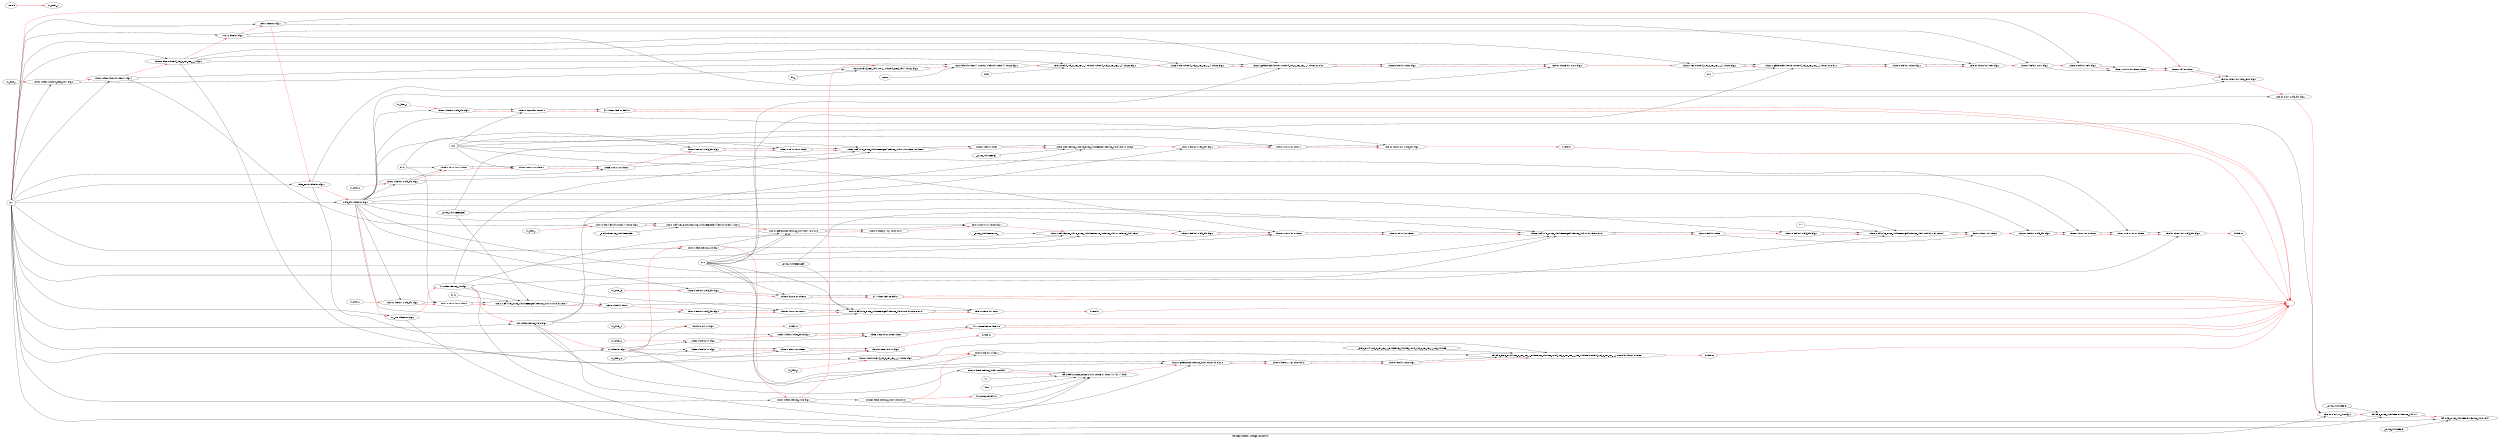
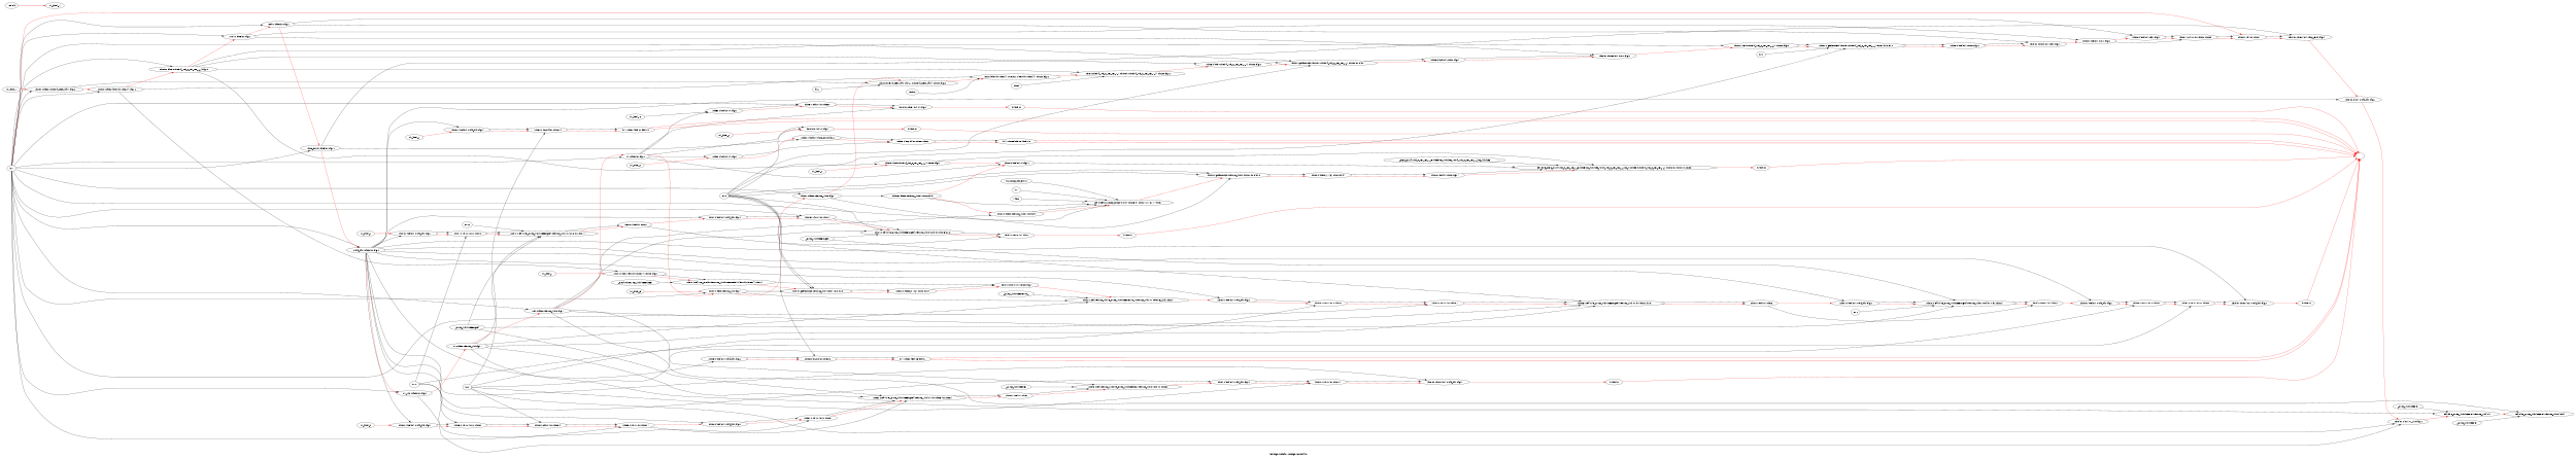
  digraph {
    compound=true
    fontname="Patrick Hand"
    label="Black edges - dataflow, red edges - control flow"
    rankdir=LR
    node [fontname="Patrick Hand"]
    edge [fontname="Patrick Hand"]
    n1 [label="  %t2888 = alloca %struct.xf_accel_utils*, align 8"]
    n2 [label="  %t2889 = alloca %\"class.hls::stream\"*, align 8"]
    n3 [label="  store %struct.xf_accel_utils* %this_, %struct.xf_accel_utils** %t2888, align 8"]
    n4 [label="  %t2890 = alloca %struct.xf_Mat_0_256_256_1_*, align 8"]
    n5 [label="  store %\"class.hls::stream\"* %srcStrm, %\"class.hls::stream\"** %t2889, align 8"]
    n6 [label="  %t2917 = load %\"class.hls::stream\"** %t2889, align 8"]
    n7 [label="  %rows = alloca i32, align 4"]
    n8 [label="  store %struct.xf_Mat_0_256_256_1_* %dstMat, %struct.xf_Mat_0_256_256_1_** %t2890, align 8"]
    n9 [label="  %t2893 = load %struct.xf_Mat_0_256_256_1_** %t2890, align 8"]
    n10 [label="  %t2896 = load %struct.xf_Mat_0_256_256_1_** %t2890, align 8"]
    n11 [label="  %t2943 = load %struct.xf_Mat_0_256_256_1_** %t2890, align 8"]
    n12 [label="  %t2918 = call i64 @_ZN3hls6streamI7ap_uintILi64EEE4readEv(%\"class.hls::stream\"* %t2917)"]
    n13 [label="  %cols = alloca i32, align 4"]
    n14 [label="  store i32 %t2895, i32* %rows, align 4"]
    n15 [label="  %t2899 = load i32* %rows, align 4"]
    n16 [label="  %t2894 = getelementptr inbounds %struct.xf_Mat_0_256_256_1_* %t2893, i32 0, i32 1"]
    n17 [label="  %t2897 = getelementptr inbounds %struct.xf_Mat_0_256_256_1_* %t2896, i32 0, i32 2"]
    n18 [label="  %t2944 = load i32* %i, align 4"]
    n19 [label="  call void @_ZL51p_ZN2xf16Mat_0_256_256_1_5writeIEEi7ap_uintILi8EE_1P19xf_Mat_0_256_256_1_i7ap_uintILi8EE(%struct.xf_Mat_0_256_256_1_* %t2943, i32 %t2944, i8 %t2949)"]
    n20 [label="  %loop_count = alloca i32, align 4"]
    n21 [label="  store i32 %t2898, i32* %cols, align 4"]
    n22 [label="  %t2900 = load i32* %cols, align 4"]
    n23 [label="  %t2901 = mul nsw i32 %t2899, %t2900"]
    n24 [label="  %valid_bits = alloca i32, align 4"]
    n25 [label="  store i32 %t2902, i32* %loop_count, align 4"]
    n26 [label="  %t2904 = load i32* %loop_count, align 4"]
    n27 [label="  %N_size = alloca i32, align 4"]
    n28 [label="  store i32 0, i32* %valid_bits, align 4"]
    n29 [label="  %t2906 = load i32* %valid_bits, align 4"]
    n30 [label="  %t2908 = load i32* %valid_bits, align 4"]
    n31 [label="  %t2910 = load i32* %valid_bits, align 4"]
    n32 [label="  %t2914 = load i32* %valid_bits, align 4"]
    n33 [label="  %t2922 = load i32* %valid_bits, align 4"]
    n34 [label="  %t2927 = load i32* %valid_bits, align 4"]
    n35 [label="  %t2929 = load i32* %valid_bits, align 4"]
    n36 [label="  store i32 %t2931, i32* %valid_bits, align 4"]
    n37 [label="  %t2932 = load i32* %valid_bits, align 4"]
    n38 [label="  %t2936 = load i32* %valid_bits, align 4"]
    n39 [label="  %t2941 = load i32* %valid_bits, align 4"]
    n40 [label="  store i32 %t2942, i32* %valid_bits, align 4"]
    n41 [label="  %t2905 = icmp slt i32 %t2903, %t2904"]
    n42 [label="  %r = alloca %class.ap_uint, align 1"]
    n43 [label="  store i32 8, i32* %N_size, align 4"]
    n44 [label="  %t2907 = icmp slt i32 %t2906, 8"]
    n45 [label="  %t2909 = icmp ne i32 %t2908, 0"]
    n46 [label="  %t2911 = sub nsw i32 64, %t2910"]
    n47 [label="  %t2915 = sub nsw i32 %t2914, 1"]
    n48 [label="  %t2923 = sub nsw i32 8, %t2922"]
    n49 [label="  %t2928 = call i64* @_ZN7ap_uintILi8EE5rangeEii(%class.ap_uint.0* %out, i32 7, i32 %t2927)"]
    n50 [label="  %t2930 = sub nsw i32 8, %t2929"]
    n51 [label="  br label %8"]
    n52 [label="  %t2933 = sub nsw i32 64, %t2932"]
    n53 [label="  %t2937 = sub nsw i32 64, %t2936"]
    n54 [label="  %t2942 = sub nsw i32 %t2941, 8"]
    n55 [label="  br label %8"]
    n56 [label="  %out = alloca %class.ap_uint.0, align 1"]
    n57 [label="  call void @_ZN7ap_uintILi64EEC1Ev(%class.ap_uint* %r)"]
    n58 [label="  %t2912 = call i64* @_ZN7ap_uintILi64EE5rangeEii(%class.ap_uint* %r, i32 63, i32 %t2911)"]
    n59 [label="  %t2921 = call %class.ap_uint* @_ZN7ap_uintILi64EEaSERKS0_(%class.ap_uint* %r, %class.ap_uint* %t2891)"]
    n60 [label="  %t2925 = call i64* @_ZN7ap_uintILi64EE5rangeEii(%class.ap_uint* %r, i32 %t2924, i32 0)"]
    n61 [label="  %t2938 = call i64* @_ZN7ap_uintILi64EE5rangeEii(%class.ap_uint* %r, i32 %t2935, i32 %t2937)"]
    n62 [label="  %i = alloca i32, align 4"]
    n63 [label="  call void @_ZN7ap_uintILi8EEC1Ev(%class.ap_uint.0* %out)"]
    n64 [label="  %t2916 = call i64* @_ZN7ap_uintILi8EE5rangeEii(%class.ap_uint.0* %out, i32 %t2915, i32 0)"]
    n65 [label="  %t2940 = call %class.ap_uint.0* @_ZN7ap_uintILi8EEaSEm(%class.ap_uint.0* %out, i64 %t2939)"]
    n66 [label="  %t2946 = bitcast %class.ap_uint.0* %out to i8*"]
    n67 [label="  %t2913 = load i64* %t2912"]
    n68 [label="  %t2926 = load i64* %t2925"]
    n69 [label="  %t2939 = load i64* %t2938"]
    n70 [label="  %t2891 = alloca %class.ap_uint, align 1"]
    n71 [label="  store i32 0, i32* %i, align 4"]
    n72 [label="  %t2903 = load i32* %i, align 4"]
    n73 [label="  %t2950 = load i32* %i, align 4"]
    n74 [label="  store i32 %t2951, i32* %i, align 4"]
    n75 [label="  store i64 %t2913, i64* %t2916"]
    n76 [label="  store i64 %t2926, i64* %t2928"]
    n77 [label="  call void @llvm.memcpy.p0i8.p0i8.i64(i8* %t2945, i8* %t2946, i64 1, i32 1, i1 false)"]
    n78 [label="  %t2892 = alloca %class.ap_uint.0, align 1"]
    n79 [label="  %t2919 = getelementptr %class.ap_uint* %t2891, i32 0, i32 0"]
    n80 [label="  br label %2"]
    n81 [label="  %t2951 = add nsw i32 %t2950, 1"]
    n82 [label="  br label %2"]
    n83 [label="  %t2945 = bitcast %class.ap_uint.0* %t2892 to i8*"]
    n84 [label="  %t2947 = getelementptr %class.ap_uint.0* %t2892, i32 0, i32 0"]
    n85 [label="  %t2920 = bitcast [8 x i8]* %t2919 to i64*"]
    n86 [label="  %t2948 = bitcast [1 x i8]* %t2947 to i8*"]
    n87 [label="  %t2895 = load i32* %t2894, align 4"]
    n88 [label="  %t2898 = load i32* %t2897, align 4"]
    n89 [label="  %t2902 = sdiv i32 %t2901, 1"]
    unk_block_1
    "i32 1"
    n92 [label="  %t2924 = sub nsw i32 %t2923, 1"]
    n93 [label="  %t2935 = sub nsw i32 %t2934, 1"]
    this_
    srcStrm
    dstMat
    "i32 0"
    n98 [label="  br i1 %t2909, label %5, label %6"]
    "i32 2"
    "i32 8"
    n101 [label="  %t2934 = add nsw i32 %t2933, 8"]
    n102 [label="  br i1 %t2907, label %4, label %7"]
    n103 [label="  %t2931 = sub nsw i32 64, %t2930"]
    _ZN7ap_uintILi64EEC1Ev
    _ZN7ap_uintILi8EEC1Ev
    ""
    unk_block_2
    n108 [label="  br i1 %t2905, label %3, label %10"]
    unk_block_3
    unk_block_4
    unk_block_5
    n112 [label="  br label %6"]
    unk_block_6
    "i32 64"
    "i32 63"
    _ZN7ap_uintILi64EE5rangeEii
    _ZN7ap_uintILi8EE5rangeEii
    n118 [label="  store i64 %t2918, i64* %t2920, align 1"]
    unk_block_7
    _ZN3hls6streamI7ap_uintILi64EEE4readEv
    _ZN7ap_uintILi64EEaSERKS0_
    "i32 7"
    unk_block_8
    _ZN7ap_uintILi8EEaSEm
    n125 [label="  br label %9"]
    n126 [label="  %t2949 = load i8* %t2948, align 1"]
    unk_block_9
    "i64 1"
    "i1 false"
    "llvm.memcpy.p0i8.p0i8.i64"
    _ZL51p_ZN2xf16Mat_0_256_256_1_5writeIEEi7ap_uintILi8EE_1P19xf_Mat_0_256_256_1_i7ap_uintILi8EE
    unk_block_10
    n133 [label="  ret void"]
    unk_block_11
    n1 -> n2 [color=red weight=2]
    n1 -> n3
    n2 -> n4 [color=red weight=2]
    n2 -> n5
    n2 -> n6
    n3 -> n5 [color=red weight=2]
    n4 -> n7 [color=red weight=2]
    n4 -> n8
    n4 -> n9
    n4 -> n10
    n4 -> n11
    n5 -> n8 [color=red weight=2]
    n6 -> n12 [color=red weight=2]
    n6 -> n12
    n7 -> n13 [color=red weight=2]
    n7 -> n14
    n7 -> n15
    n8 -> n9 [color=red weight=2]
    n9 -> n16 [color=red weight=2]
    n9 -> n16
    n10 -> n17 [color=red weight=2]
    n10 -> n17
    n11 -> n18 [color=red weight=2]
    n11 -> n19
    n12 -> n79 [color=red weight=2]
    n12 -> n118
    n13 -> n20 [color=red weight=2]
    n13 -> n21
    n13 -> n22
    n14 -> n10 [color=red weight=2]
    n15 -> n22 [color=red weight=2]
    n15 -> n23
    n16 -> n87 [color=red weight=2]
    n16 -> n87
    n17 -> n88 [color=red weight=2]
    n17 -> n88
    n18 -> n19
    n19 -> n125 [color=red weight=2]
    n20 -> n24 [color=red weight=2]
    n20 -> n25
    n20 -> n26
    n21 -> n15 [color=red weight=2]
    n22 -> n23 [color=red weight=2]
    n22 -> n23
    n23 -> n89 [color=red weight=2]
    n23 -> n89
    n24 -> n27 [color=red weight=2]
    n24 -> n28
    n24 -> n29
    n24 -> n30
    n24 -> n31
    n24 -> n32
    n24 -> n33
    n24 -> n34
    n24 -> n35
    n24 -> n36
    n24 -> n37
    n24 -> n38
    n24 -> n39
    n24 -> n40
    n25 -> n28 [color=red weight=2]
    n26 -> n41 [color=red weight=2]
    n26 -> n41
    n27 -> n42 [color=red weight=2]
    n27 -> n43
    n28 -> n43 [color=red weight=2]
    n29 -> n44 [color=red weight=2]
    n29 -> n44
    n30 -> n45 [color=red weight=2]
    n30 -> n45
    n31 -> n46 [color=red weight=2]
    n31 -> n46
    n32 -> n47 [color=red weight=2]
    n32 -> n47
    n33 -> n48 [color=red weight=2]
    n33 -> n48
    n34 -> n49 [color=red weight=2]
    n34 -> n49
    n35 -> n50 [color=red weight=2]
    n35 -> n50
    n36 -> n51 [color=red weight=2]
    n37 -> n52 [color=red weight=2]
    n37 -> n52
    n38 -> n53 [color=red weight=2]
    n38 -> n53
    n39 -> n54 [color=red weight=2]
    n39 -> n54
    n40 -> n55 [color=red weight=2]
    n41 -> n108 [color=red weight=2]
    n41 -> n108
    n42 -> n56 [color=red weight=2]
    n42 -> n57
    n42 -> n58
    n42 -> n59
    n42 -> n60
    n42 -> n61
    n43 -> n57 [color=red weight=2]
    n44 -> n102 [color=red weight=2]
    n44 -> n102
    n45 -> n98 [color=red weight=2]
    n45 -> n98
    n46 -> n58 [color=red weight=2]
    n46 -> n58
    n47 -> n64 [color=red weight=2]
    n47 -> n64
    n48 -> n92 [color=red weight=2]
    n48 -> n92
    n49 -> n76 [color=red weight=2]
    n49 -> n76
    n50 -> n103 [color=red weight=2]
    n50 -> n103
    n51 -> "" [color=red]
    n52 -> n101 [color=red weight=2]
    n52 -> n101
    n53 -> n61 [color=red weight=2]
    n53 -> n61
    n54 -> n40 [color=red weight=2]
    n54 -> n40
    n55 -> "" [color=red]
    n56 -> n49
    n56 -> n62 [color=red weight=2]
    n56 -> n63
    n56 -> n64
    n56 -> n65
    n56 -> n66
    n57 -> n63 [color=red weight=2]
    n58 -> n67 [color=red weight=2]
    n58 -> n67
    n59 -> n33 [color=red weight=2]
    n60 -> n68 [color=red weight=2]
    n60 -> n68
    n61 -> n69 [color=red weight=2]
    n61 -> n69
    n62 -> n18
    n62 -> n70 [color=red weight=2]
    n62 -> n71
    n62 -> n72
    n62 -> n73
    n62 -> n74
    n64 -> n75 [color=red weight=2]
    n64 -> n75
    n65 -> n39 [color=red weight=2]
    n66 -> n77 [color=red weight=2]
    n66 -> n77
    n67 -> n32 [color=red weight=2]
    n67 -> n75
    n68 -> n34 [color=red weight=2]
    n68 -> n76
    n69 -> n65 [color=red weight=2]
    n69 -> n65
    n70 -> n59
    n70 -> n78 [color=red weight=2]
    n70 -> n79
    n71 -> n80 [color=red weight=2]
    n72 -> n26 [color=red weight=2]
    n72 -> n41
    n73 -> n81 [color=red weight=2]
    n73 -> n81
    n74 -> n82 [color=red weight=2]
    n75 -> n112 [color=red weight=2]
    n76 -> n35 [color=red weight=2]
    n77 -> n84 [color=red weight=2]
    n78 -> n3 [color=red weight=2]
    n78 -> n83
    n78 -> n84
    n79 -> n85 [color=red weight=2]
    n79 -> n85
    n80 -> "" [color=red]
    n81 -> n74 [color=red weight=2]
    n81 -> n74
    n82 -> "" [color=red]
    n83 -> n18 [color=red weight=2]
-   n83 -> "llvm.memcpy.p0i8.p0i8.i64" [color=red weight=2]
+   n83 -> n66 [color=red weight=2]
    n83 -> n77
    n84 -> n86 [color=red weight=2]
    n84 -> n86
    n85 -> n118 [color=red weight=2]
    n85 -> n118
    n86 -> n126 [color=red weight=2]
    n86 -> n126
    n87 -> n14 [color=red weight=2]
    n87 -> n14
    n88 -> n21 [color=red weight=2]
    n88 -> n21
    n89 -> n25 [color=red weight=2]
    n89 -> n25
    unk_block_1 -> n1 [color=red]
    "i32 1" -> n1
    "i32 1" -> n2
    "i32 1" -> n4
    "i32 1" -> n7
    "i32 1" -> n13
    "i32 1" -> n16
    "i32 1" -> n20
    "i32 1" -> n24
    "i32 1" -> n27
    "i32 1" -> n47
    "i32 1" -> n56
    "i32 1" -> n62
    "i32 1" -> n70
    "i32 1" -> n77
    "i32 1" -> n78
    "i32 1" -> n81
    "i32 1" -> n89 [color=red]
-   "i32 1" -> n48
+   "i32 1" -> n92
    "i32 1" -> n93
    n92 -> n60 [color=red weight=2]
    n92 -> n60
    n93 -> n38 [color=red weight=2]
    n93 -> n61
    this_ -> n3
    srcStrm -> n5
    dstMat -> n8
    "i32 0" -> n16
    "i32 0" -> n17
    "i32 0" -> n45
    "i32 0" -> n60
    "i32 0" -> n64
+   "i32 0" -> n71
    "i32 0" -> n79
    "i32 0" -> n79
    "i32 0" -> n84
    "i32 0" -> n84
    n98 -> "" [color=red]
    n98 -> "" [color=red]
    "i32 2" -> n17
    "i32 8" -> n43
    "i32 8" -> n44
    "i32 8" -> n48
    "i32 8" -> n50
    "i32 8" -> n54
    "i32 8" -> n101
    n101 -> n93 [color=red weight=2]
    n101 -> n93
    n102 -> "" [color=red]
    n102 -> "" [color=red]
    n103 -> n36 [color=red weight=2]
    n103 -> n36
    _ZN7ap_uintILi64EEC1Ev -> n57
    _ZN7ap_uintILi8EEC1Ev -> n63
    unk_block_2 -> n71 [color=red]
    n108 -> "" [color=red]
    n108 -> "" [color=red]
    unk_block_3 -> n72 [color=red]
    unk_block_4 -> n29 [color=red]
-   unk_block_5 -> n30 [color=red]
+   unk_block_5 -> n70 [color=red]
    n112 -> "" [color=red]
    unk_block_6 -> n31 [color=red]
    "i32 64" -> n46
    "i32 64" -> n52
    "i32 64" -> n53
-   n37 -> n103
+   "i32 64" -> n103
    "i32 63" -> n58
    _ZN7ap_uintILi64EE5rangeEii -> n58
    _ZN7ap_uintILi64EE5rangeEii -> n60
    _ZN7ap_uintILi64EE5rangeEii -> n61
    _ZN7ap_uintILi8EE5rangeEii -> n49
    _ZN7ap_uintILi8EE5rangeEii -> n64
    n118 -> n59 [color=red weight=2]
    unk_block_7 -> n6 [color=red]
    _ZN3hls6streamI7ap_uintILi64EEE4readEv -> n12
    _ZN7ap_uintILi64EEaSERKS0_ -> n59
    "i32 7" -> n49
    unk_block_8 -> n37 [color=red]
    _ZN7ap_uintILi8EEaSEm -> n65
    n125 -> "" [color=red]
    n126 -> n19 [color=red weight=2]
    n126 -> n19
    unk_block_9 -> n11 [color=red]
    "i64 1" -> n77
    "i1 false" -> n77
    "llvm.memcpy.p0i8.p0i8.i64" -> n77
    _ZL51p_ZN2xf16Mat_0_256_256_1_5writeIEEi7ap_uintILi8EE_1P19xf_Mat_0_256_256_1_i7ap_uintILi8EE -> n19
    unk_block_10 -> n73 [color=black]
    n133 -> unk_block_11 [color=red]
  }
